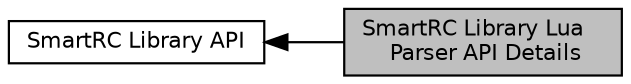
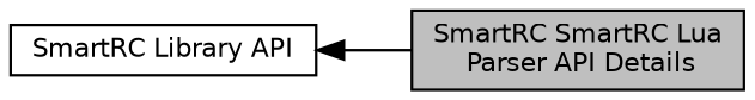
  digraph {
    rankdir=LR
    fontname="DejaVu Sans"
    node [color=black fontname="DejaVu Sans" fontsize=10 shape=box]
    n1 [height=0.2 label="SmartRC Library API" width=0.4]
-   n2 [fillcolor=grey75 fontcolor=black height=0.2 label="SmartRC Library Lua\l Parser API Details" style=filled width=0.4]
+   n2 [fillcolor=grey75 fontcolor=black height=0.2 label="SmartRC SmartRC Lua\l Parser API Details" style=filled width=0.4]
    n1 -> n2 [dir=back fontname="DejaVu Sans" fontsize=10 labelfontname=Helvetica labelfontsize=10 shape=plaintext style=solid]
  }
